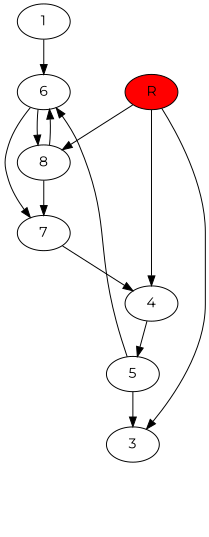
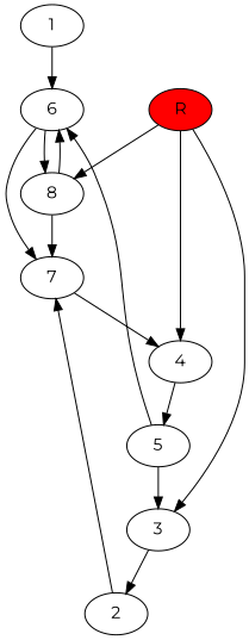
  digraph {
    fontname=Montserrat
    node [fontname=Montserrat]
    edge [fontname=Montserrat]
    1
    6
    7
    8
+   2
    4
    5
    3
    R [fillcolor="#ff0000" style=filled]
    1 -> 6
    6 -> 7
    6 -> 8
    7 -> 4
    8 -> 6
    8 -> 7
+   2 -> 7
    4 -> 5
    5 -> 6
    5 -> 3
+   3 -> 2
    R -> 8
    R -> 4
    R -> 3
  }
